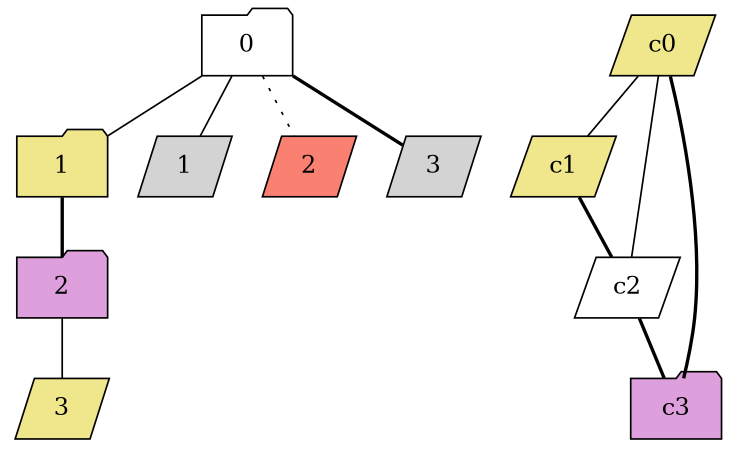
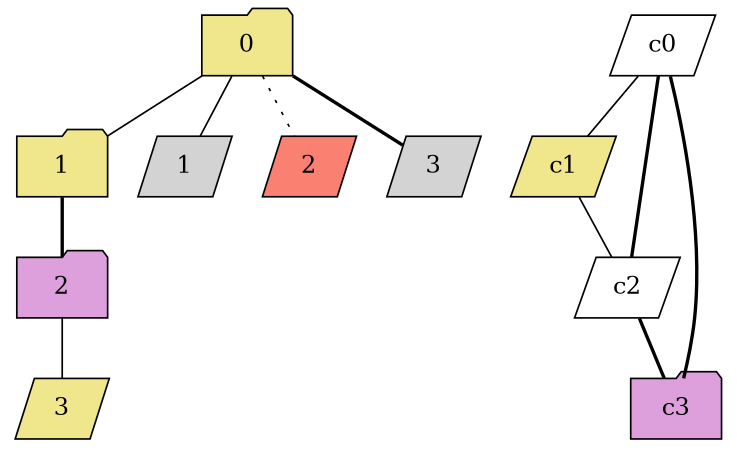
  graph {
    node [fillcolor=white shape=parallelogram style=filled]
    edge [style=solid]
-   n1 [label=0 shape=folder]
+   n1 [fillcolor=khaki label=0 shape=folder]
    n2 [fillcolor=khaki label=1 shape=folder]
    n3 [fillcolor=lightgrey label=1]
    n4 [fillcolor=salmon label=2]
    n5 [fillcolor=lightgrey label=3]
    n6 [fillcolor=plum label=2 shape=folder]
    n7 [fillcolor=khaki label=3]
    c1 [fillcolor=khaki]
-   c0 [fillcolor=khaki]
+   c0
    c2
    c3 [fillcolor=plum shape=folder]
    n1 -- n2
    n1 -- n3
    n1 -- n4 [style=dotted]
    n1 -- n5 [style=bold]
    n2 -- n6 [style=bold]
    n6 -- n7
-   c1 -- c2 [style=bold]
+   c1 -- c2
    c0 -- c1
-   c0 -- c2
+   c0 -- c2 [style=bold]
    c0 -- c3 [style=bold]
    c2 -- c3 [style=bold]
  }
